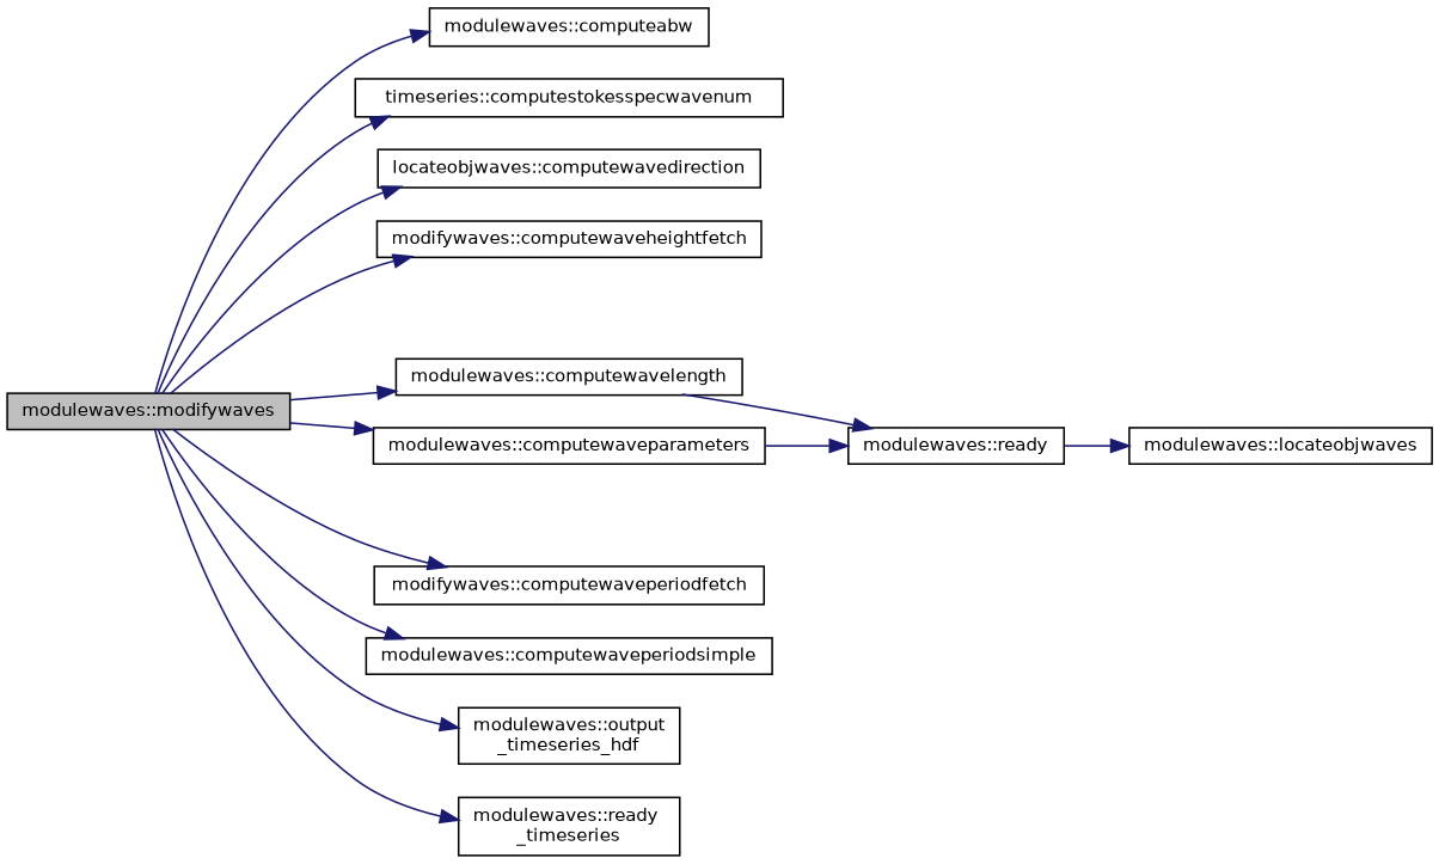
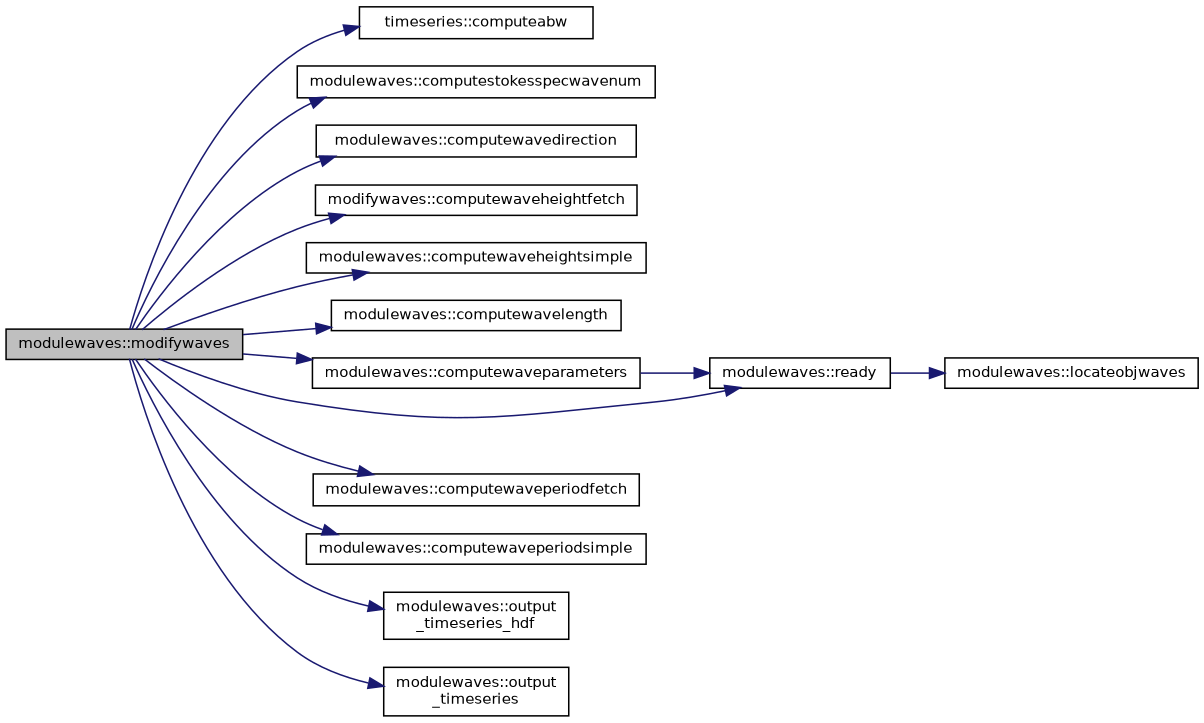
  digraph {
    rankdir=LR
    node [color=black fillcolor=white fontname=Helvetica fontsize=10 shape=record style=filled]
    edge [color=midnightblue fontname=Helvetica fontsize=10 labelfontname=Helvetica labelfontsize=10 style=solid]
    n1 [fillcolor=grey75 fontcolor=black height=0.2 label="modulewaves::modifywaves" width=0.4]
-   n2 [height=0.2 label="modulewaves::computeabw" width=0.4]
-   n3 [height=0.2 label="timeseries::computestokesspecwavenum" width=0.4]
-   n4 [height=0.2 label="locateobjwaves::computewavedirection" width=0.4]
+   n2 [height=0.2 label="timeseries::computeabw" width=0.4]
+   n3 [height=0.2 label="modulewaves::computestokesspecwavenum" width=0.4]
+   n4 [height=0.2 label="modulewaves::computewavedirection" width=0.4]
    n5 [height=0.2 label="modifywaves::computewaveheightfetch" width=0.4]
+   n6 [height=0.2 label="modulewaves::computewaveheightsimple" width=0.4]
    n7 [height=0.2 label="modulewaves::computewavelength" width=0.4]
    n8 [height=0.2 label="modulewaves::computewaveparameters" width=0.4]
    n9 [height=0.2 label="modulewaves::ready" width=0.4]
-   n10 [height=0.2 label="modifywaves::computewaveperiodfetch" width=0.4]
+   n10 [height=0.2 label="modulewaves::computewaveperiodfetch" width=0.4]
    n11 [height=0.2 label="modulewaves::computewaveperiodsimple" width=0.4]
    n12 [height=0.2 label="modulewaves::output\l_timeseries_hdf" width=0.4]
-   n13 [height=0.2 label="modulewaves::ready\l_timeseries" width=0.4]
+   n13 [height=0.2 label="modulewaves::output\l_timeseries" width=0.4]
    n14 [height=0.2 label="modulewaves::locateobjwaves" width=0.4]
    n1 -> n2
    n1 -> n3
    n1 -> n4
    n1 -> n5
+   n1 -> n6
    n1 -> n7
    n1 -> n8
-   n7 -> n9
+   n1 -> n9
    n1 -> n10
    n1 -> n11
    n1 -> n12
    n1 -> n13
    n8 -> n9
    n9 -> n14
  }
